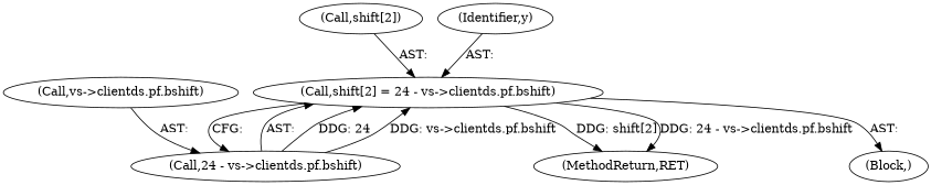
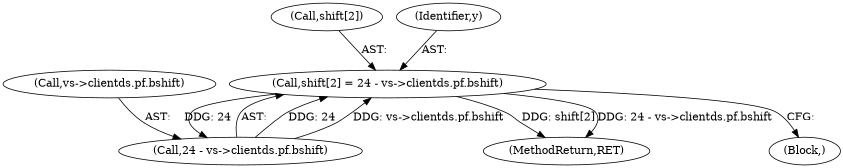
  digraph {
    n1 [label="(Call,shift[2] = 24 - vs->clientds.pf.bshift)"]
    n2 [label="(Call,24 - vs->clientds.pf.bshift)"]
    n3 [label="(Block,)"]
    n4 [label="(MethodReturn,RET)"]
    n5 [label="(Call,vs->clientds.pf.bshift)"]
    n6 [label="(Call,shift[2])"]
    n7 [label="(Identifier,y)"]
-   n1 -> n2 [label="CFG: "]
-   n1 -> n3 [label="AST: "]
+   n1 -> n2 [label="DDG: 24"]
+   n1 -> n3 [label="CFG: "]
    n1 -> n4 [label="DDG: shift[2]"]
    n1 -> n4 [label="DDG: 24 - vs->clientds.pf.bshift"]
    n2 -> n1 [label="AST: "]
    n2 -> n1 [label="DDG: 24"]
    n2 -> n1 [label="DDG: vs->clientds.pf.bshift"]
    n5 -> n2 [label="AST: "]
    n6 -> n1 [label="AST: "]
    n7 -> n1 [label="AST: "]
  }
